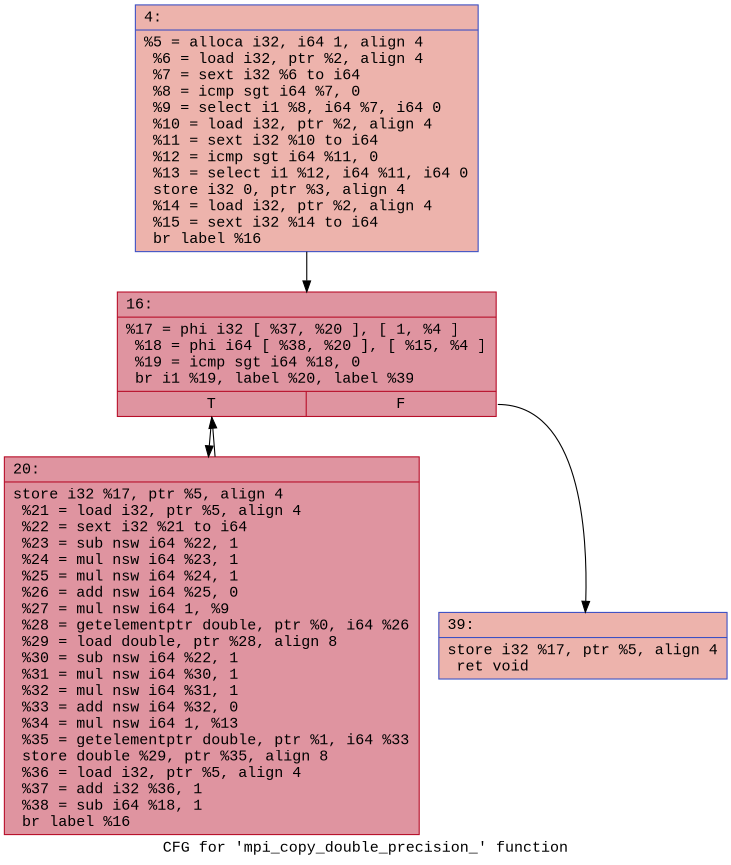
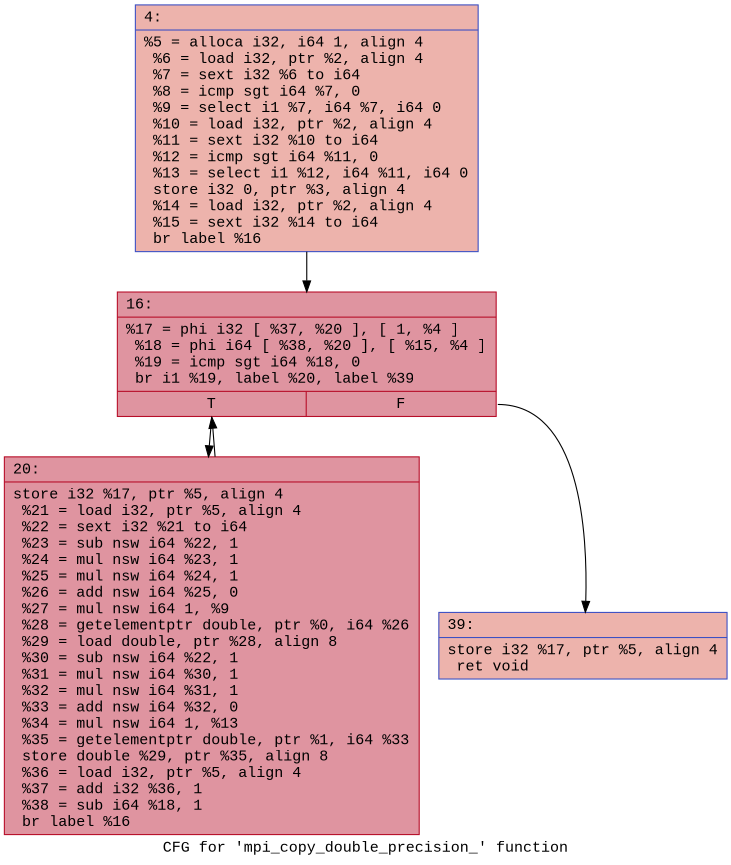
  digraph {
    label="CFG for 'mpi_copy_double_precision_' function"
    fontname="Liberation Mono"
    node [color="#3d50c3ff" fillcolor="#d6524470" fontname="Liberation Mono" shape=record style=filled]
    edge [fontname="Liberation Mono"]
-   n1 [label="{4:\l|  %5 = alloca i32, i64 1, align 4\l  %6 = load i32, ptr %2, align 4\l  %7 = sext i32 %6 to i64\l  %8 = icmp sgt i64 %7, 0\l  %9 = select i1 %8, i64 %7, i64 0\l  %10 = load i32, ptr %2, align 4\l  %11 = sext i32 %10 to i64\l  %12 = icmp sgt i64 %11, 0\l  %13 = select i1 %12, i64 %11, i64 0\l  store i32 0, ptr %3, align 4\l  %14 = load i32, ptr %2, align 4\l  %15 = sext i32 %14 to i64\l  br label %16\l}"]
+   n1 [label="{4:\l|  %5 = alloca i32, i64 1, align 4\l  %6 = load i32, ptr %2, align 4\l  %7 = sext i32 %6 to i64\l  %8 = icmp sgt i64 %7, 0\l  %9 = select i1 %7, i64 %7, i64 0\l  %10 = load i32, ptr %2, align 4\l  %11 = sext i32 %10 to i64\l  %12 = icmp sgt i64 %11, 0\l  %13 = select i1 %12, i64 %11, i64 0\l  store i32 0, ptr %3, align 4\l  %14 = load i32, ptr %2, align 4\l  %15 = sext i32 %14 to i64\l  br label %16\l}"]
    n2 [color="#b70d28ff" fillcolor="#b70d2870" label="{16:\l|  %17 = phi i32 [ %37, %20 ], [ 1, %4 ]\l  %18 = phi i64 [ %38, %20 ], [ %15, %4 ]\l  %19 = icmp sgt i64 %18, 0\l  br i1 %19, label %20, label %39\l|{<s0>T|<s1>F}}"]
    n3 [color="#b70d28ff" fillcolor="#b70d2870" label="{20:\l|  store i32 %17, ptr %5, align 4\l  %21 = load i32, ptr %5, align 4\l  %22 = sext i32 %21 to i64\l  %23 = sub nsw i64 %22, 1\l  %24 = mul nsw i64 %23, 1\l  %25 = mul nsw i64 %24, 1\l  %26 = add nsw i64 %25, 0\l  %27 = mul nsw i64 1, %9\l  %28 = getelementptr double, ptr %0, i64 %26\l  %29 = load double, ptr %28, align 8\l  %30 = sub nsw i64 %22, 1\l  %31 = mul nsw i64 %30, 1\l  %32 = mul nsw i64 %31, 1\l  %33 = add nsw i64 %32, 0\l  %34 = mul nsw i64 1, %13\l  %35 = getelementptr double, ptr %1, i64 %33\l  store double %29, ptr %35, align 8\l  %36 = load i32, ptr %5, align 4\l  %37 = add i32 %36, 1\l  %38 = sub i64 %18, 1\l  br label %16\l}"]
    n4 [label="{39:\l|  store i32 %17, ptr %5, align 4\l  ret void\l}"]
    n1 -> n2
    n2 -> n3 [tailport=s0]
    n2 -> n4 [tailport=s1]
    n3 -> n2
  }
